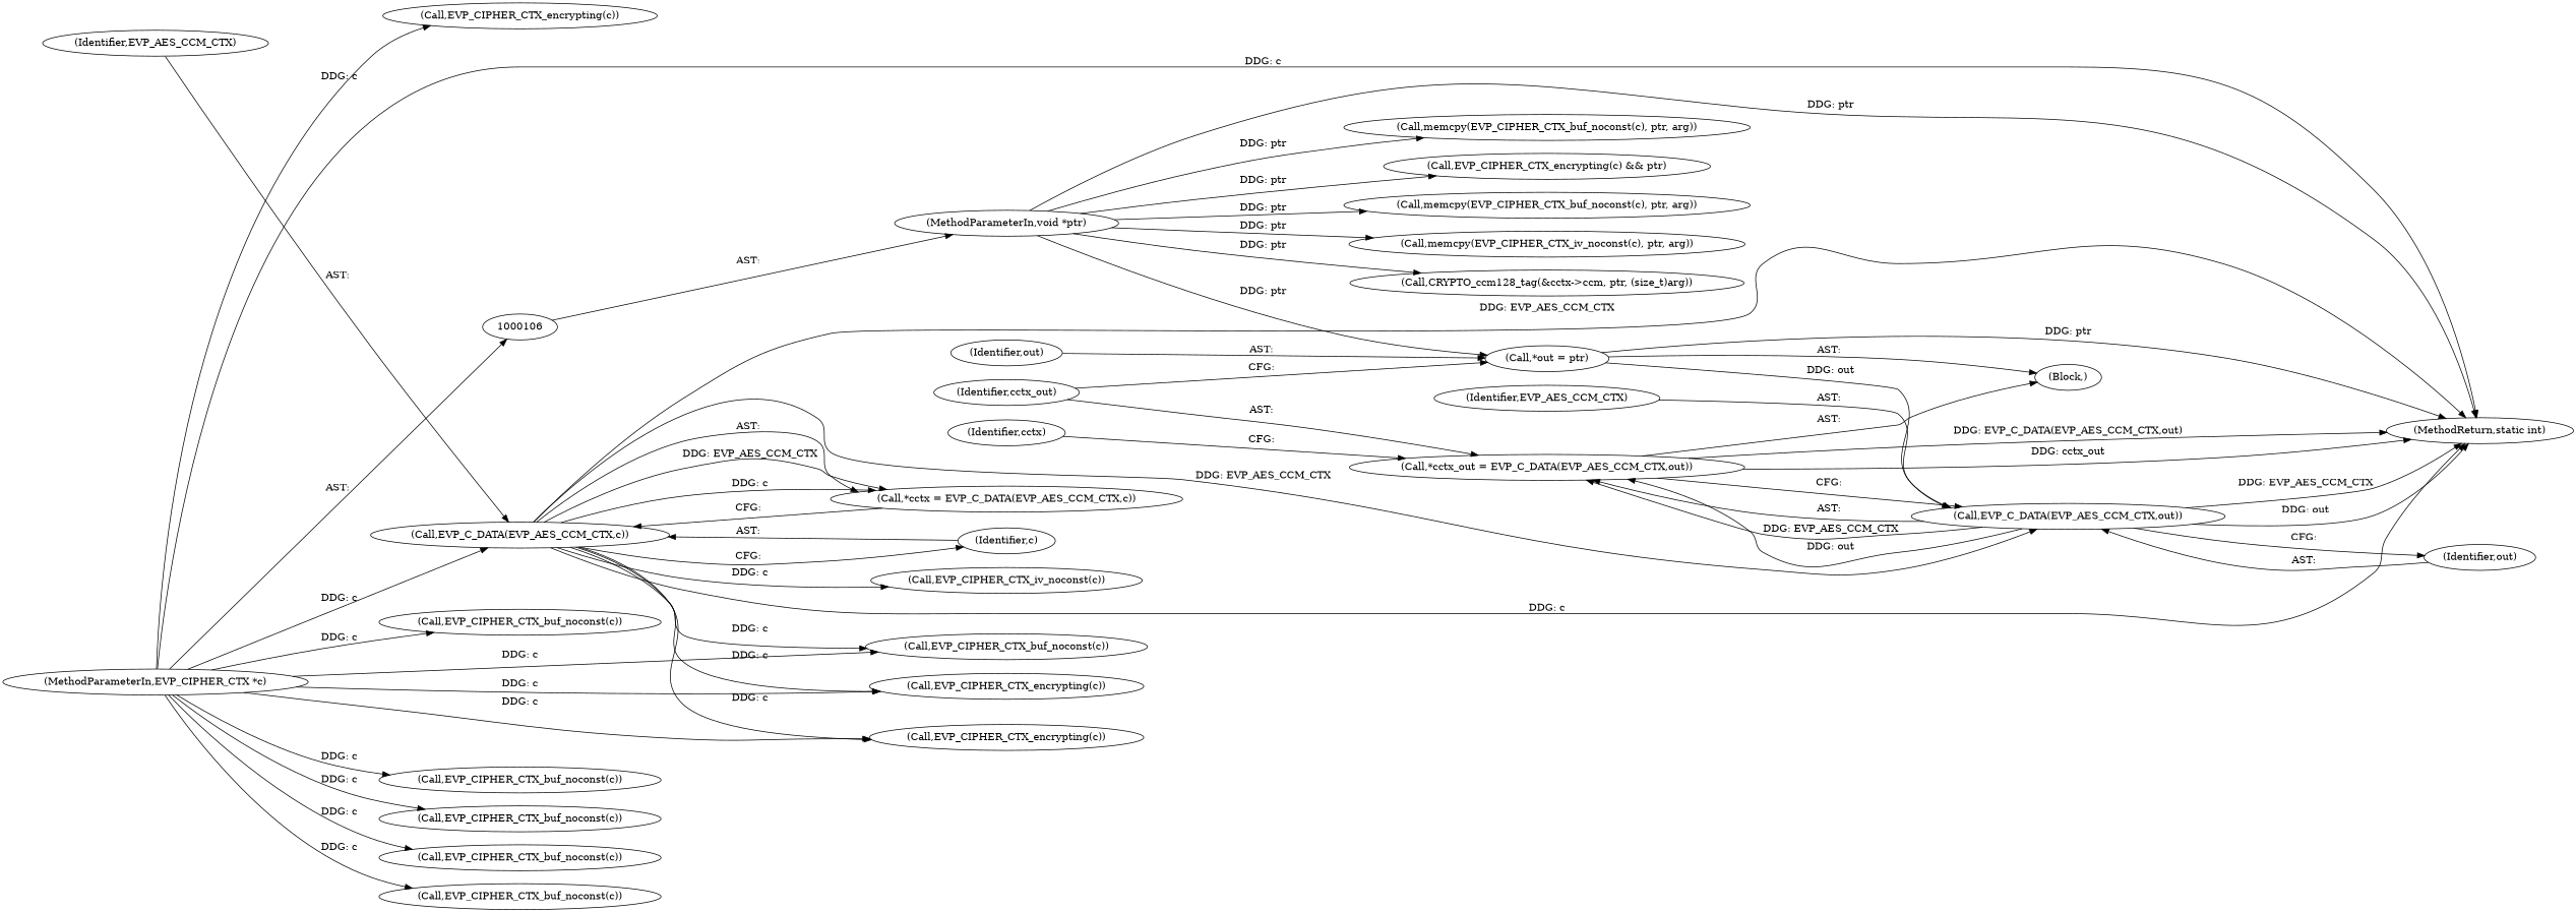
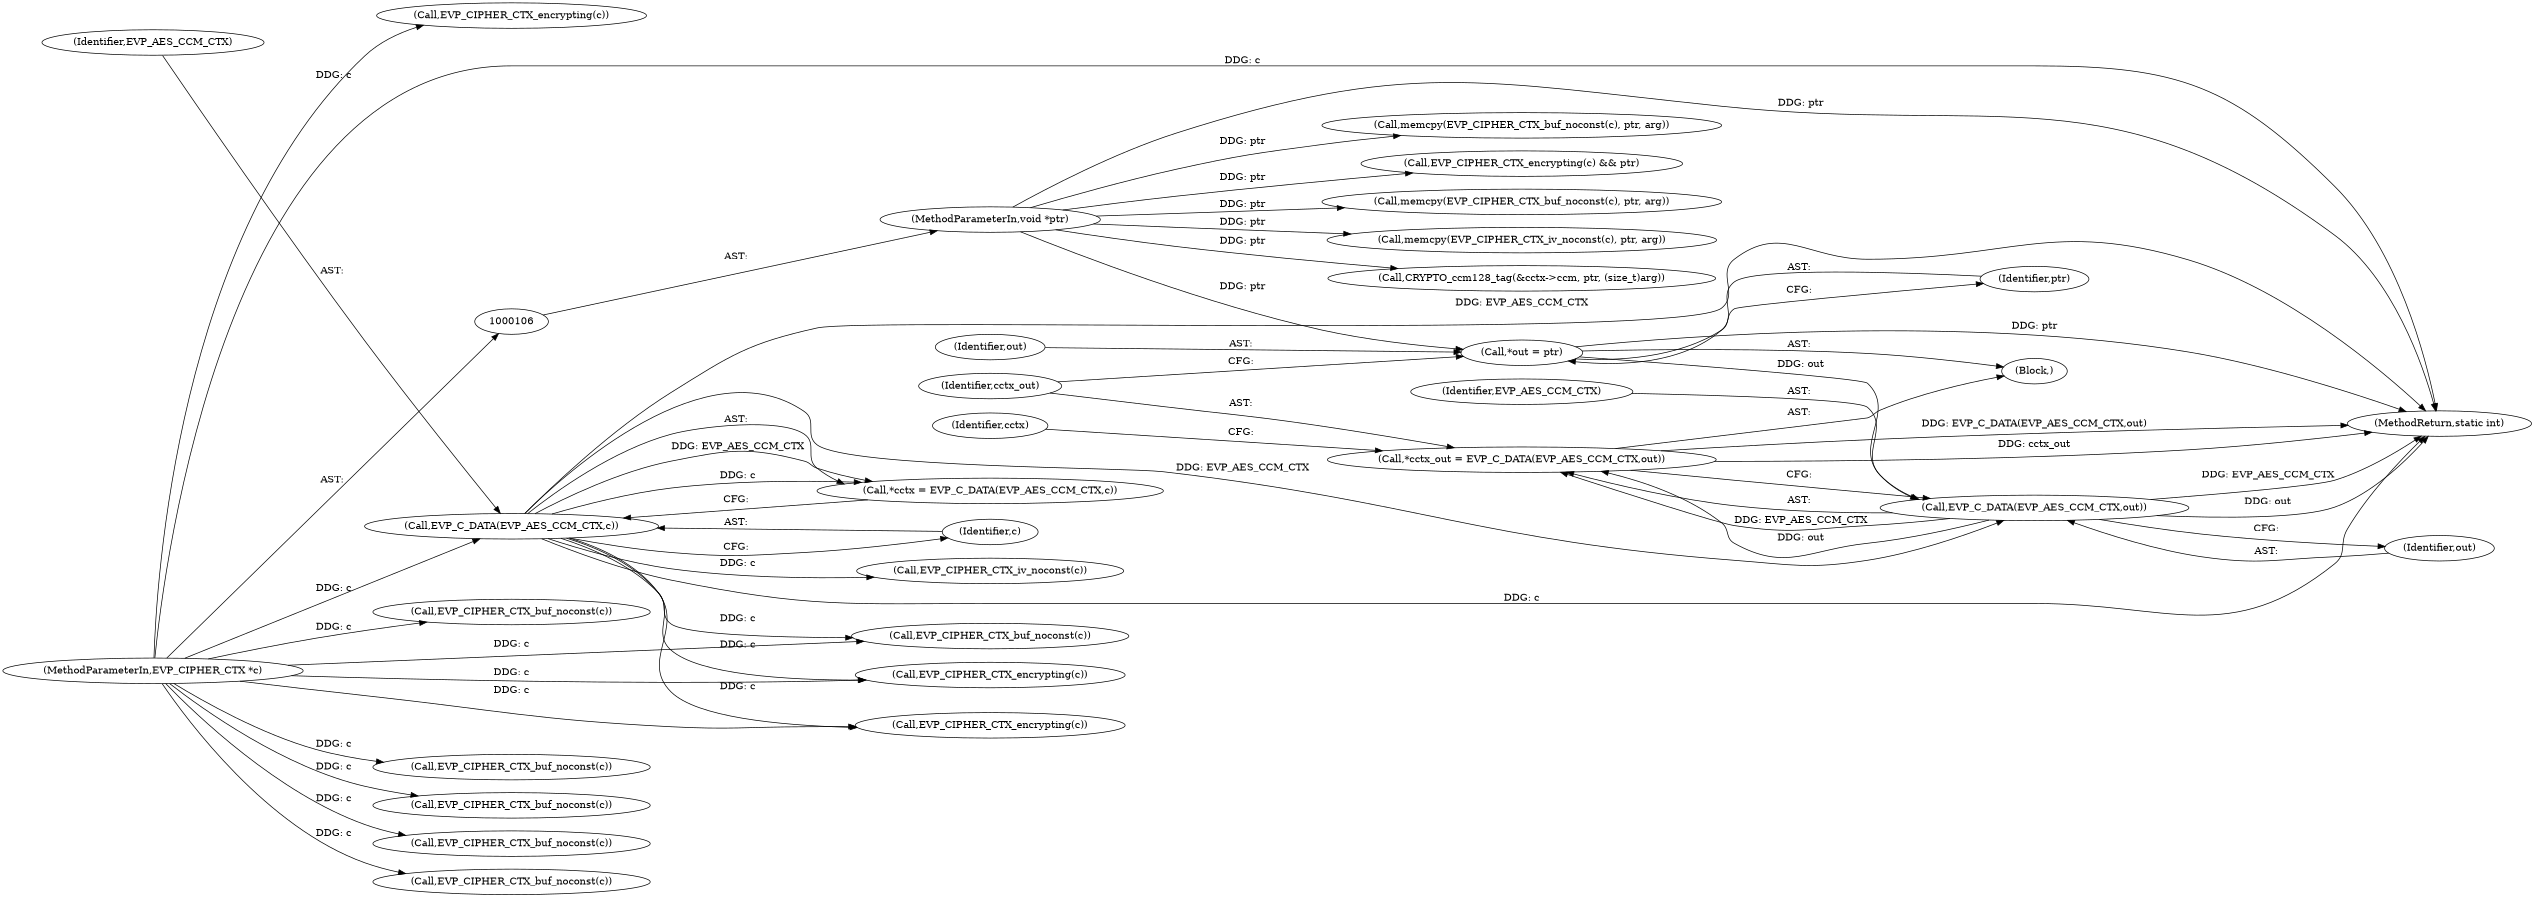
  digraph {
    rankdir=LR
    n1 [label="(Call,*cctx_out = EVP_C_DATA(EVP_AES_CCM_CTX,out))"]
    n2 [label="(Call,EVP_C_DATA(EVP_AES_CCM_CTX,out))"]
    n3 [label="(Block,)"]
    n4 [label="(MethodReturn,static int)"]
    n5 [label="(Identifier,out)"]
    n6 [label="(Call,EVP_C_DATA(EVP_AES_CCM_CTX,c))"]
    n7 [label="(Identifier,c)"]
    n8 [label="(Call,EVP_CIPHER_CTX_iv_noconst(c))"]
    n9 [label="(Call,*cctx = EVP_C_DATA(EVP_AES_CCM_CTX,c))"]
    n10 [label="(Call,EVP_CIPHER_CTX_buf_noconst(c))"]
    n11 [label="(Call,EVP_CIPHER_CTX_encrypting(c))"]
    n12 [label="(Call,EVP_CIPHER_CTX_encrypting(c))"]
    n13 [label="(MethodParameterIn,EVP_CIPHER_CTX *c)"]
    n14 [label="(Call,EVP_CIPHER_CTX_buf_noconst(c))"]
    n15 [label="(Call,EVP_CIPHER_CTX_buf_noconst(c))"]
    n16 [label="(Call,EVP_CIPHER_CTX_buf_noconst(c))"]
    n17 [label="(Call,EVP_CIPHER_CTX_buf_noconst(c))"]
    n18 [label="(Call,EVP_CIPHER_CTX_buf_noconst(c))"]
    n19 [label="(Call,EVP_CIPHER_CTX_encrypting(c))"]
    1000106
    n21 [label="(MethodParameterIn,void *ptr)"]
    n22 [label="(Call,*out = ptr)"]
+   n23 [label="(Identifier,ptr)"]
    n24 [label="(Call,CRYPTO_ccm128_tag(&cctx->ccm, ptr, (size_t)arg))"]
    n25 [label="(Call,memcpy(EVP_CIPHER_CTX_buf_noconst(c), ptr, arg))"]
    n26 [label="(Call,EVP_CIPHER_CTX_encrypting(c) && ptr)"]
    n27 [label="(Call,memcpy(EVP_CIPHER_CTX_buf_noconst(c), ptr, arg))"]
    n28 [label="(Call,memcpy(EVP_CIPHER_CTX_iv_noconst(c), ptr, arg))"]
    n29 [label="(Identifier,EVP_AES_CCM_CTX)"]
    n30 [label="(Identifier,cctx)"]
    n31 [label="(Identifier,cctx_out)"]
    n32 [label="(Identifier,out)"]
    n33 [label="(Identifier,EVP_AES_CCM_CTX)"]
    n1 -> n2 [label="CFG: "]
    n1 -> n3 [label="AST: "]
    n1 -> n4 [label="DDG: cctx_out"]
    n1 -> n4 [label="DDG: EVP_C_DATA(EVP_AES_CCM_CTX,out)"]
    n2 -> n1 [label="AST: "]
    n2 -> n1 [label="DDG: EVP_AES_CCM_CTX"]
    n2 -> n1 [label="DDG: out"]
    n2 -> n4 [label="DDG: out"]
    n2 -> n4 [label="DDG: EVP_AES_CCM_CTX"]
    n2 -> n5 [label="CFG: "]
    n5 -> n2 [label="AST: "]
    n6 -> n2 [label="DDG: EVP_AES_CCM_CTX"]
    n6 -> n4 [label="DDG: c"]
    n6 -> n4 [label="DDG: EVP_AES_CCM_CTX"]
    n6 -> n7 [label="CFG: "]
    n6 -> n8 [label="DDG: c"]
    n6 -> n9 [label="AST: "]
    n6 -> n9 [label="DDG: EVP_AES_CCM_CTX"]
    n6 -> n9 [label="DDG: c"]
    n6 -> n10 [label="DDG: c"]
    n6 -> n11 [label="DDG: c"]
    n6 -> n12 [label="DDG: c"]
    n7 -> n6 [label="AST: "]
    n9 -> n6 [label="CFG: "]
    n13 -> n4 [label="DDG: c"]
    n13 -> n6 [label="DDG: c"]
    n13 -> n10 [label="DDG: c"]
    n13 -> n11 [label="DDG: c"]
    n13 -> n12 [label="DDG: c"]
    n13 -> n14 [label="DDG: c"]
    n13 -> n15 [label="DDG: c"]
    n13 -> n16 [label="DDG: c"]
    n13 -> n17 [label="DDG: c"]
    n13 -> n18 [label="DDG: c"]
    n13 -> n19 [label="DDG: c"]
    n13 -> 1000106 [label="AST: "]
    1000106 -> n21 [label="AST: "]
    n21 -> n4 [label="DDG: ptr"]
    n21 -> n22 [label="DDG: ptr"]
    n21 -> n24 [label="DDG: ptr"]
    n21 -> n25 [label="DDG: ptr"]
    n21 -> n26 [label="DDG: ptr"]
    n21 -> n27 [label="DDG: ptr"]
    n21 -> n28 [label="DDG: ptr"]
    n22 -> n2 [label="DDG: out"]
    n22 -> n3 [label="AST: "]
    n22 -> n4 [label="DDG: ptr"]
+   n22 -> n23 [label="CFG: "]
+   n23 -> n22 [label="AST: "]
    n29 -> n6 [label="AST: "]
    n30 -> n1 [label="CFG: "]
    n31 -> n1 [label="AST: "]
    n31 -> n22 [label="CFG: "]
    n32 -> n22 [label="AST: "]
    n33 -> n2 [label="AST: "]
  }
